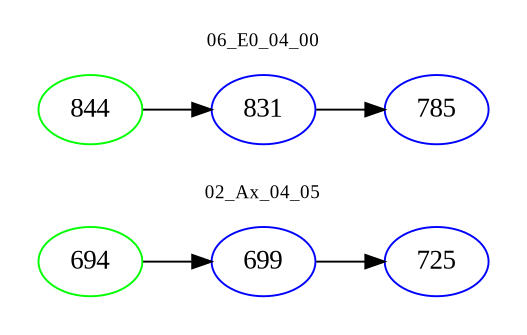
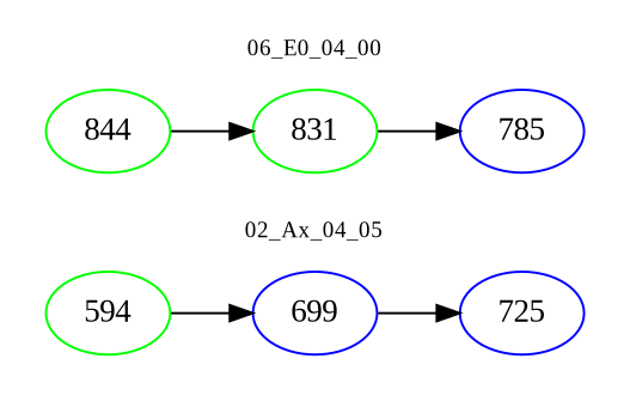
  digraph {
    fontname="Liberation Serif"
    rankdir=LR
    node [color=blue fontname="Liberation Serif"]
    edge [color=black fontname="Liberation Serif"]
    n1 [label=699]
-   n2 [color=green label=694]
+   n2 [color=green label=594]
    n3 [label=725]
-   n4 [label=831]
+   n4 [color=green label=831]
    n5 [label=785]
    n6 [color=green label=844]
    subgraph cluster_1 {
      color=white
      fontsize=10
      label="02_Ax_04_05"
      n1
      n2
      n3
    }
    subgraph cluster_2 {
      color=white
      fontsize=10
      label="06_E0_04_00"
      n4
      n5
      n6
    }
    n1 -> n3
    n2 -> n1
    n4 -> n5
    n6 -> n4
  }
